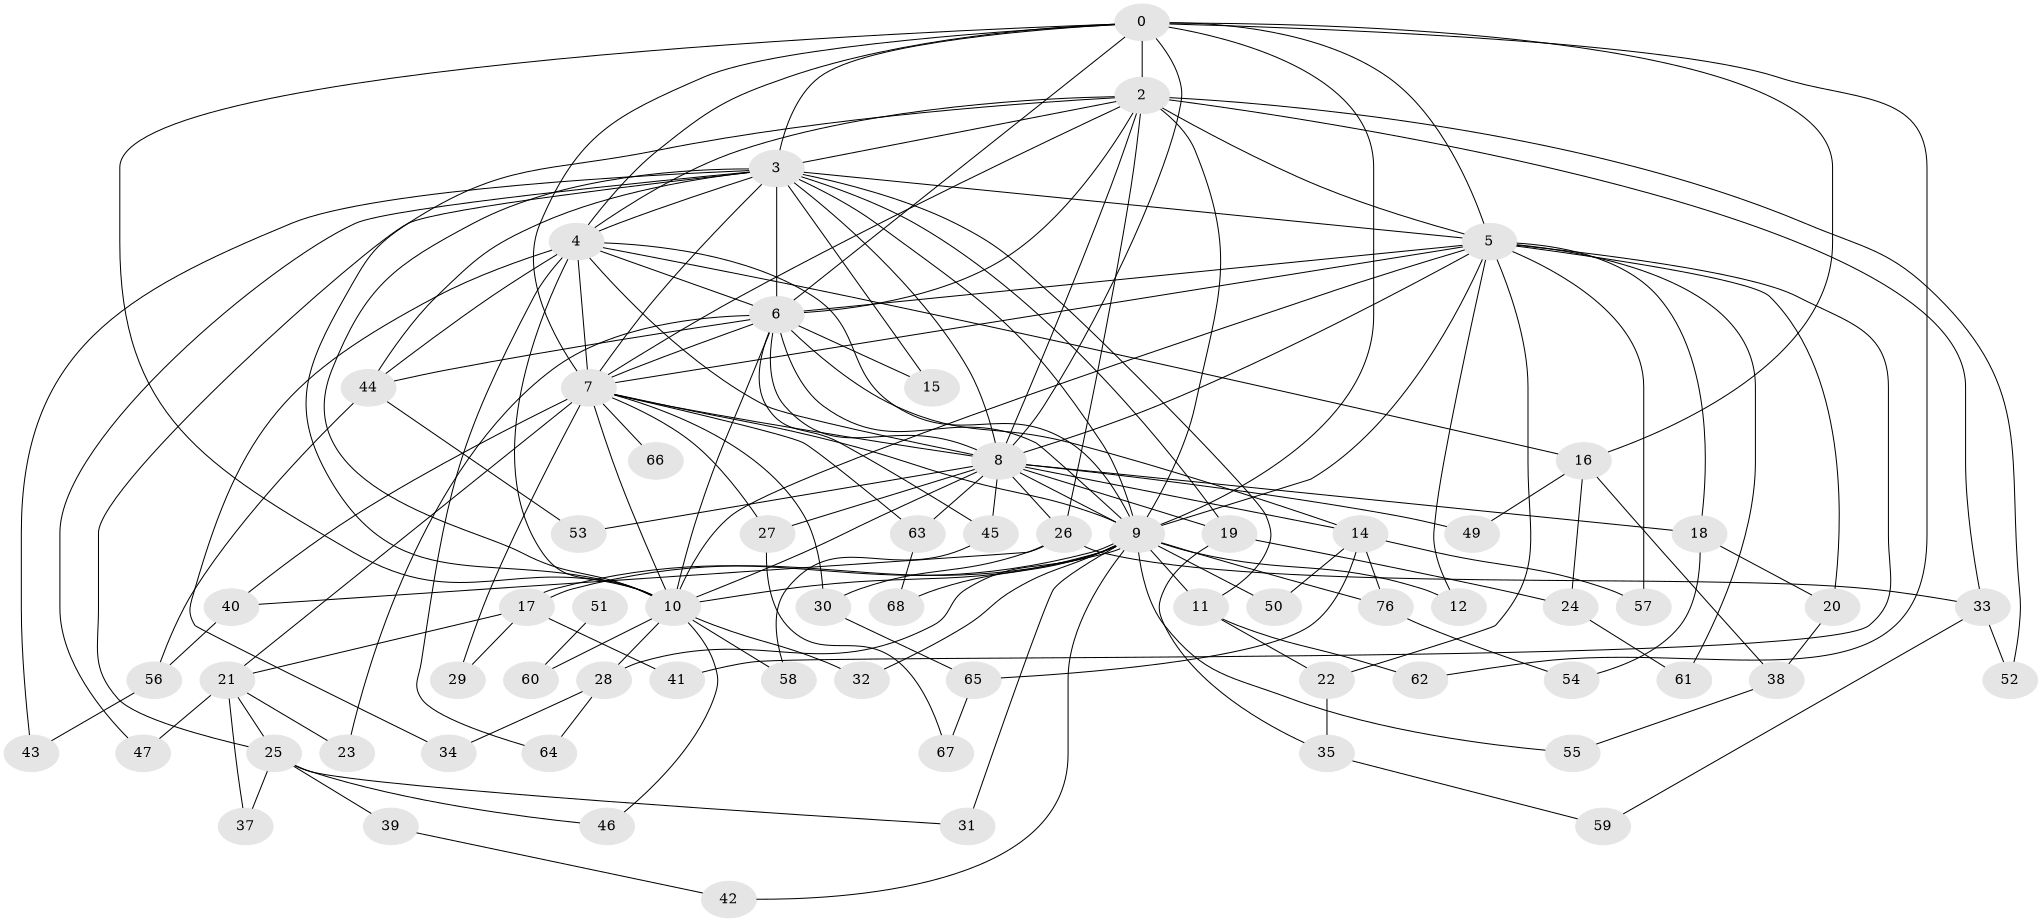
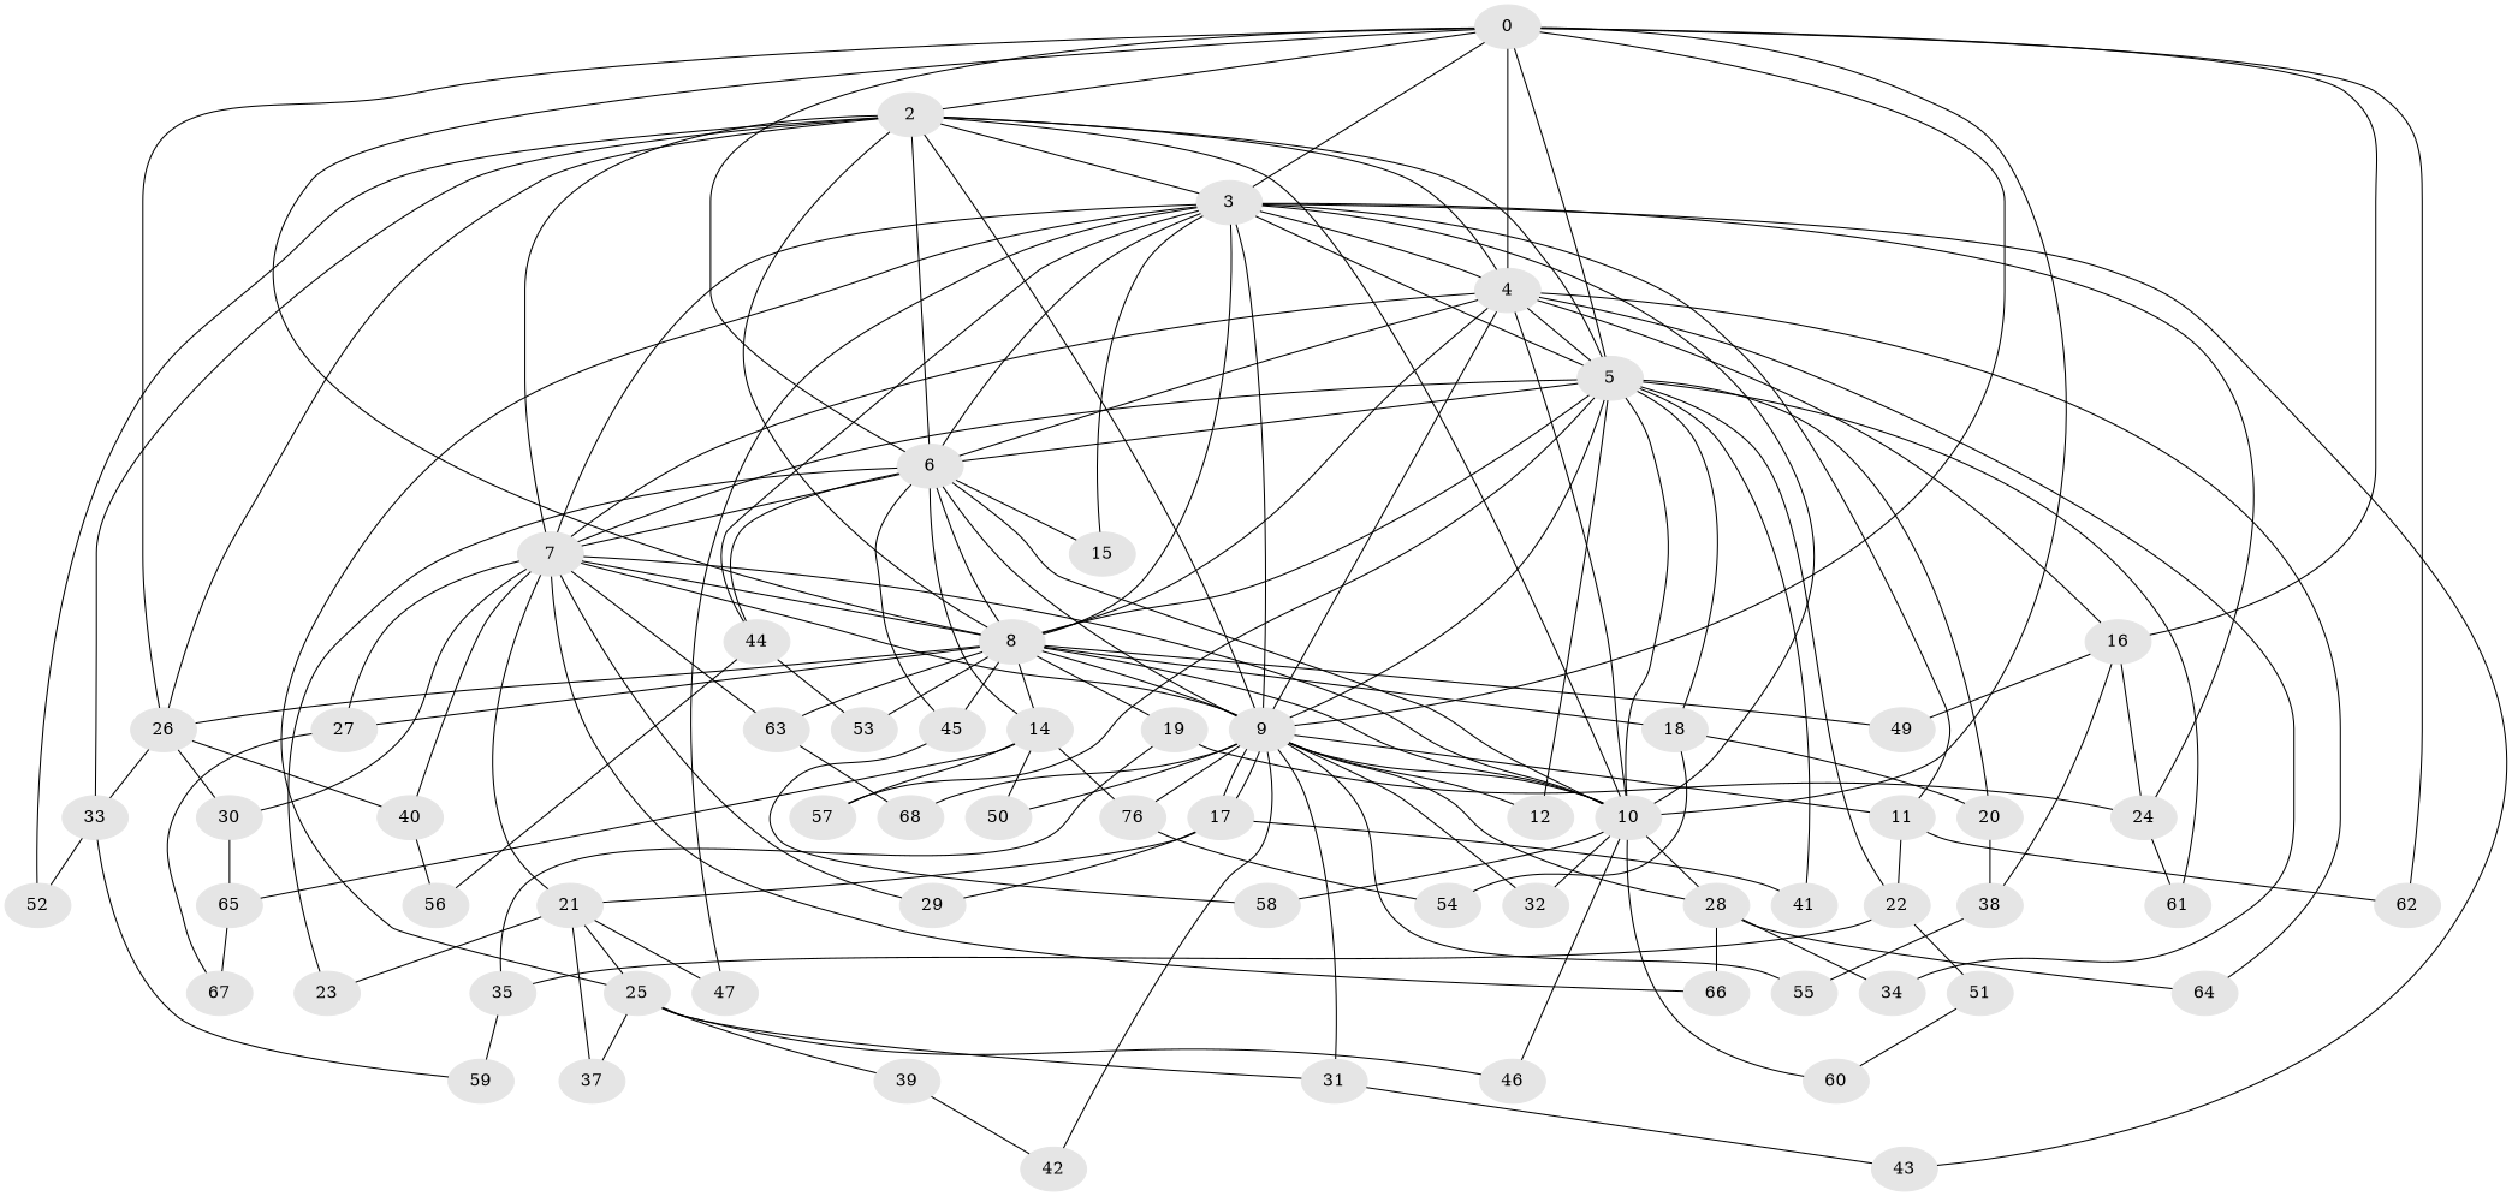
  graph {
    node [color=gray90 style=filled]
    n1 [label=0]
    2
    3
    4
    5
    6
    7
    8
    9
    10
    16
    62
    26
    33
    52
    11
    15
    19
    25
    43
    44
    47
    34
    64
    12
    18
    20
    22
    41
    57
    61
    14
    23
    45
    21
    27
    29
    30
    40
    63
    66
    49
    53
    17
    28
    31
    32
    n48 [label=76]
    42
    50
    55
    68
    46
    58
    60
    24
    38
    59
    35
    39
    37
    56
    54
    51
    65
    67
    n1 -- 2
    n1 -- 3
    n1 -- 4
    n1 -- 5
    n1 -- 6
-   n1 -- 7
+   n1 -- 26
    n1 -- 8
    n1 -- 9
    n1 -- 10
    n1 -- 16
    n1 -- 62
    2 -- 3
    2 -- 4
    2 -- 5
    2 -- 6
    2 -- 7
    2 -- 8
    2 -- 9
    2 -- 10
    2 -- 26
    2 -- 33
    2 -- 52
    3 -- 4
    3 -- 5
    3 -- 6
    3 -- 7
    3 -- 8
    3 -- 9
    3 -- 10
    3 -- 11
    3 -- 15
-   3 -- 19
+   3 -- 24
    3 -- 25
    3 -- 43
    3 -- 44
    3 -- 47
-   4 -- 44
+   4 -- 5
    4 -- 6
    4 -- 7
    4 -- 8
    4 -- 9
    4 -- 10
    4 -- 16
    4 -- 34
    4 -- 64
    5 -- 6
    5 -- 7
    5 -- 8
    5 -- 9
    5 -- 10
    5 -- 12
    5 -- 18
    5 -- 20
    5 -- 22
    5 -- 41
    5 -- 57
    5 -- 61
    6 -- 7
    6 -- 8
    6 -- 9
    6 -- 10
    6 -- 15
    6 -- 44
    6 -- 14
    6 -- 23
    6 -- 45
    7 -- 8
    7 -- 9
    7 -- 10
    7 -- 21
    7 -- 27
    7 -- 29
    7 -- 30
    7 -- 40
    7 -- 63
    7 -- 66
    8 -- 9
    8 -- 10
    8 -- 26
    8 -- 19
    8 -- 18
    8 -- 14
    8 -- 45
    8 -- 27
    8 -- 63
    8 -- 49
    8 -- 53
    9 -- 10
    9 -- 11
    9 -- 12
    9 -- 17
    9 -- 17
    9 -- 28
    9 -- 31
    9 -- 32
    9 -- n48
    9 -- 42
    9 -- 50
    9 -- 55
    9 -- 68
    10 -- 28
    10 -- 32
    10 -- 46
    10 -- 58
    10 -- 60
    16 -- 49
    16 -- 24
    16 -- 38
    26 -- 33
    26 -- 30
    26 -- 40
    33 -- 52
    33 -- 59
    11 -- 62
    11 -- 22
    19 -- 24
    19 -- 35
    25 -- 31
    25 -- 46
    25 -- 39
    25 -- 37
    44 -- 53
    44 -- 56
    18 -- 20
    18 -- 54
    20 -- 38
    22 -- 35
+   22 -- 51
    14 -- 57
    14 -- n48
    14 -- 50
    14 -- 65
    45 -- 58
    21 -- 25
    21 -- 47
    21 -- 23
    21 -- 37
    27 -- 67
    30 -- 65
    40 -- 56
    63 -- 68
    17 -- 41
    17 -- 21
    17 -- 29
    28 -- 34
    28 -- 64
-   56 -- 43
+   28 -- 66
+   31 -- 43
    n48 -- 54
    24 -- 61
    38 -- 55
    35 -- 59
    39 -- 42
    51 -- 60
    65 -- 67
  }
